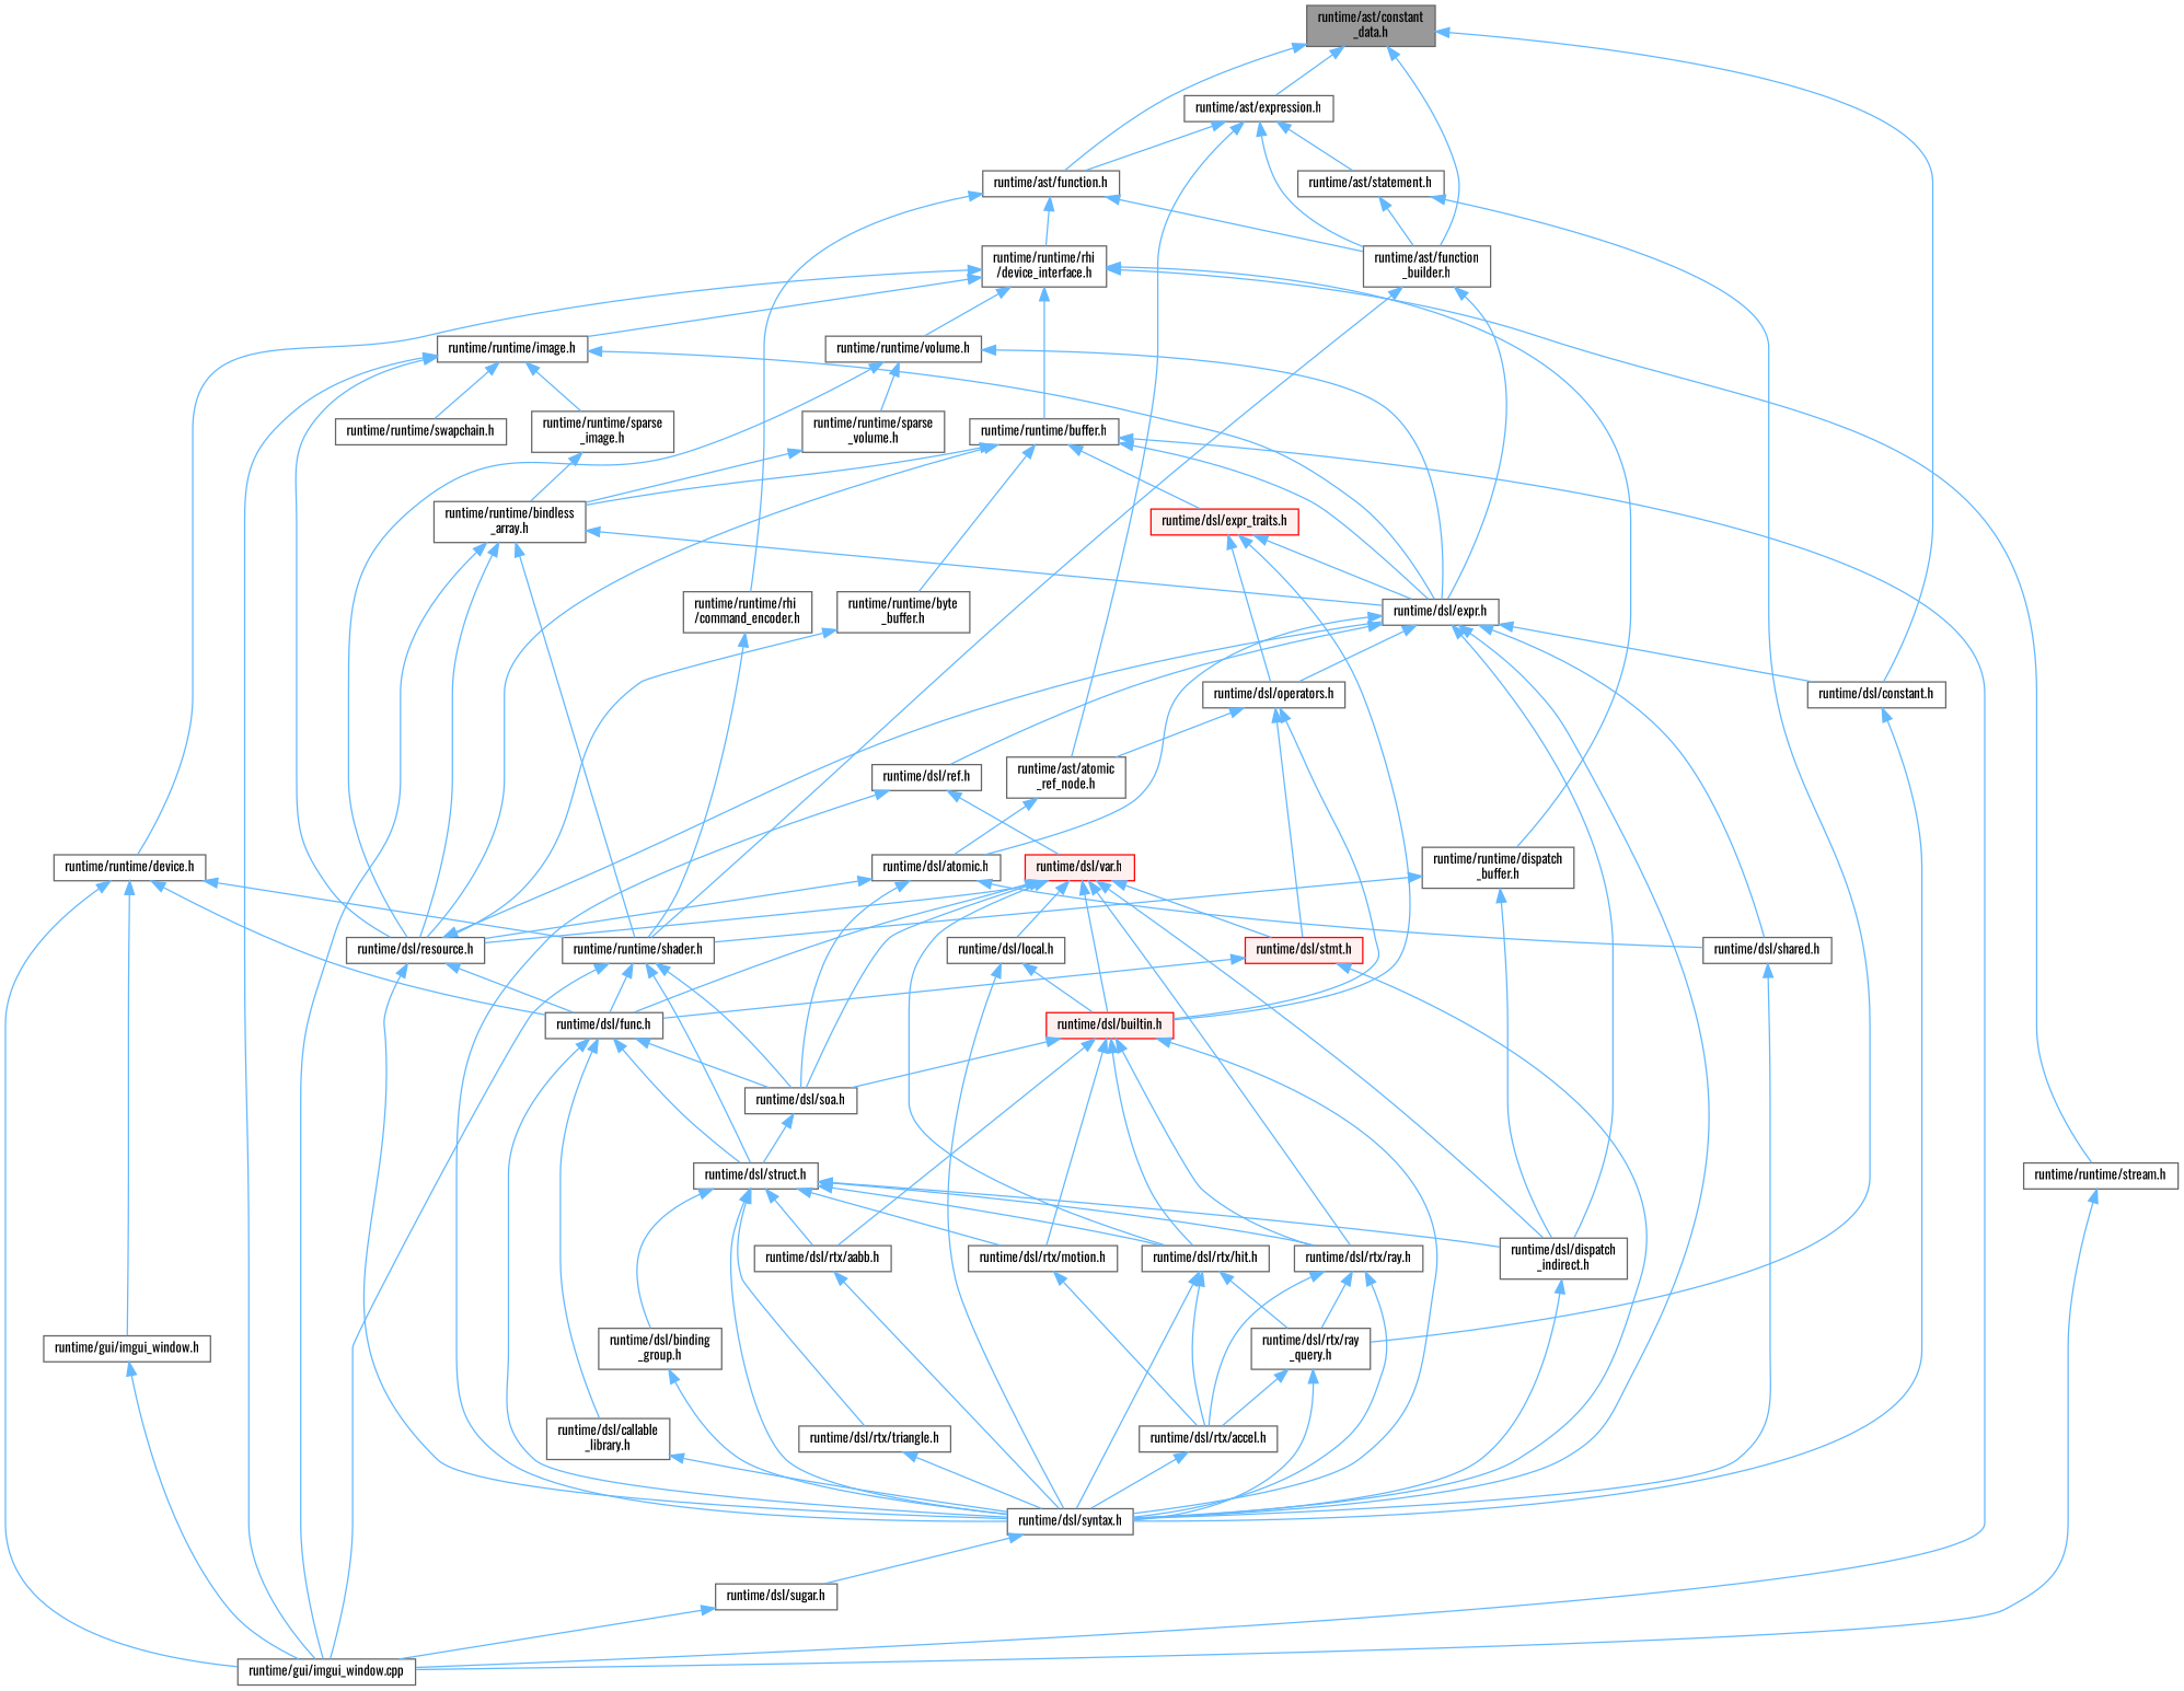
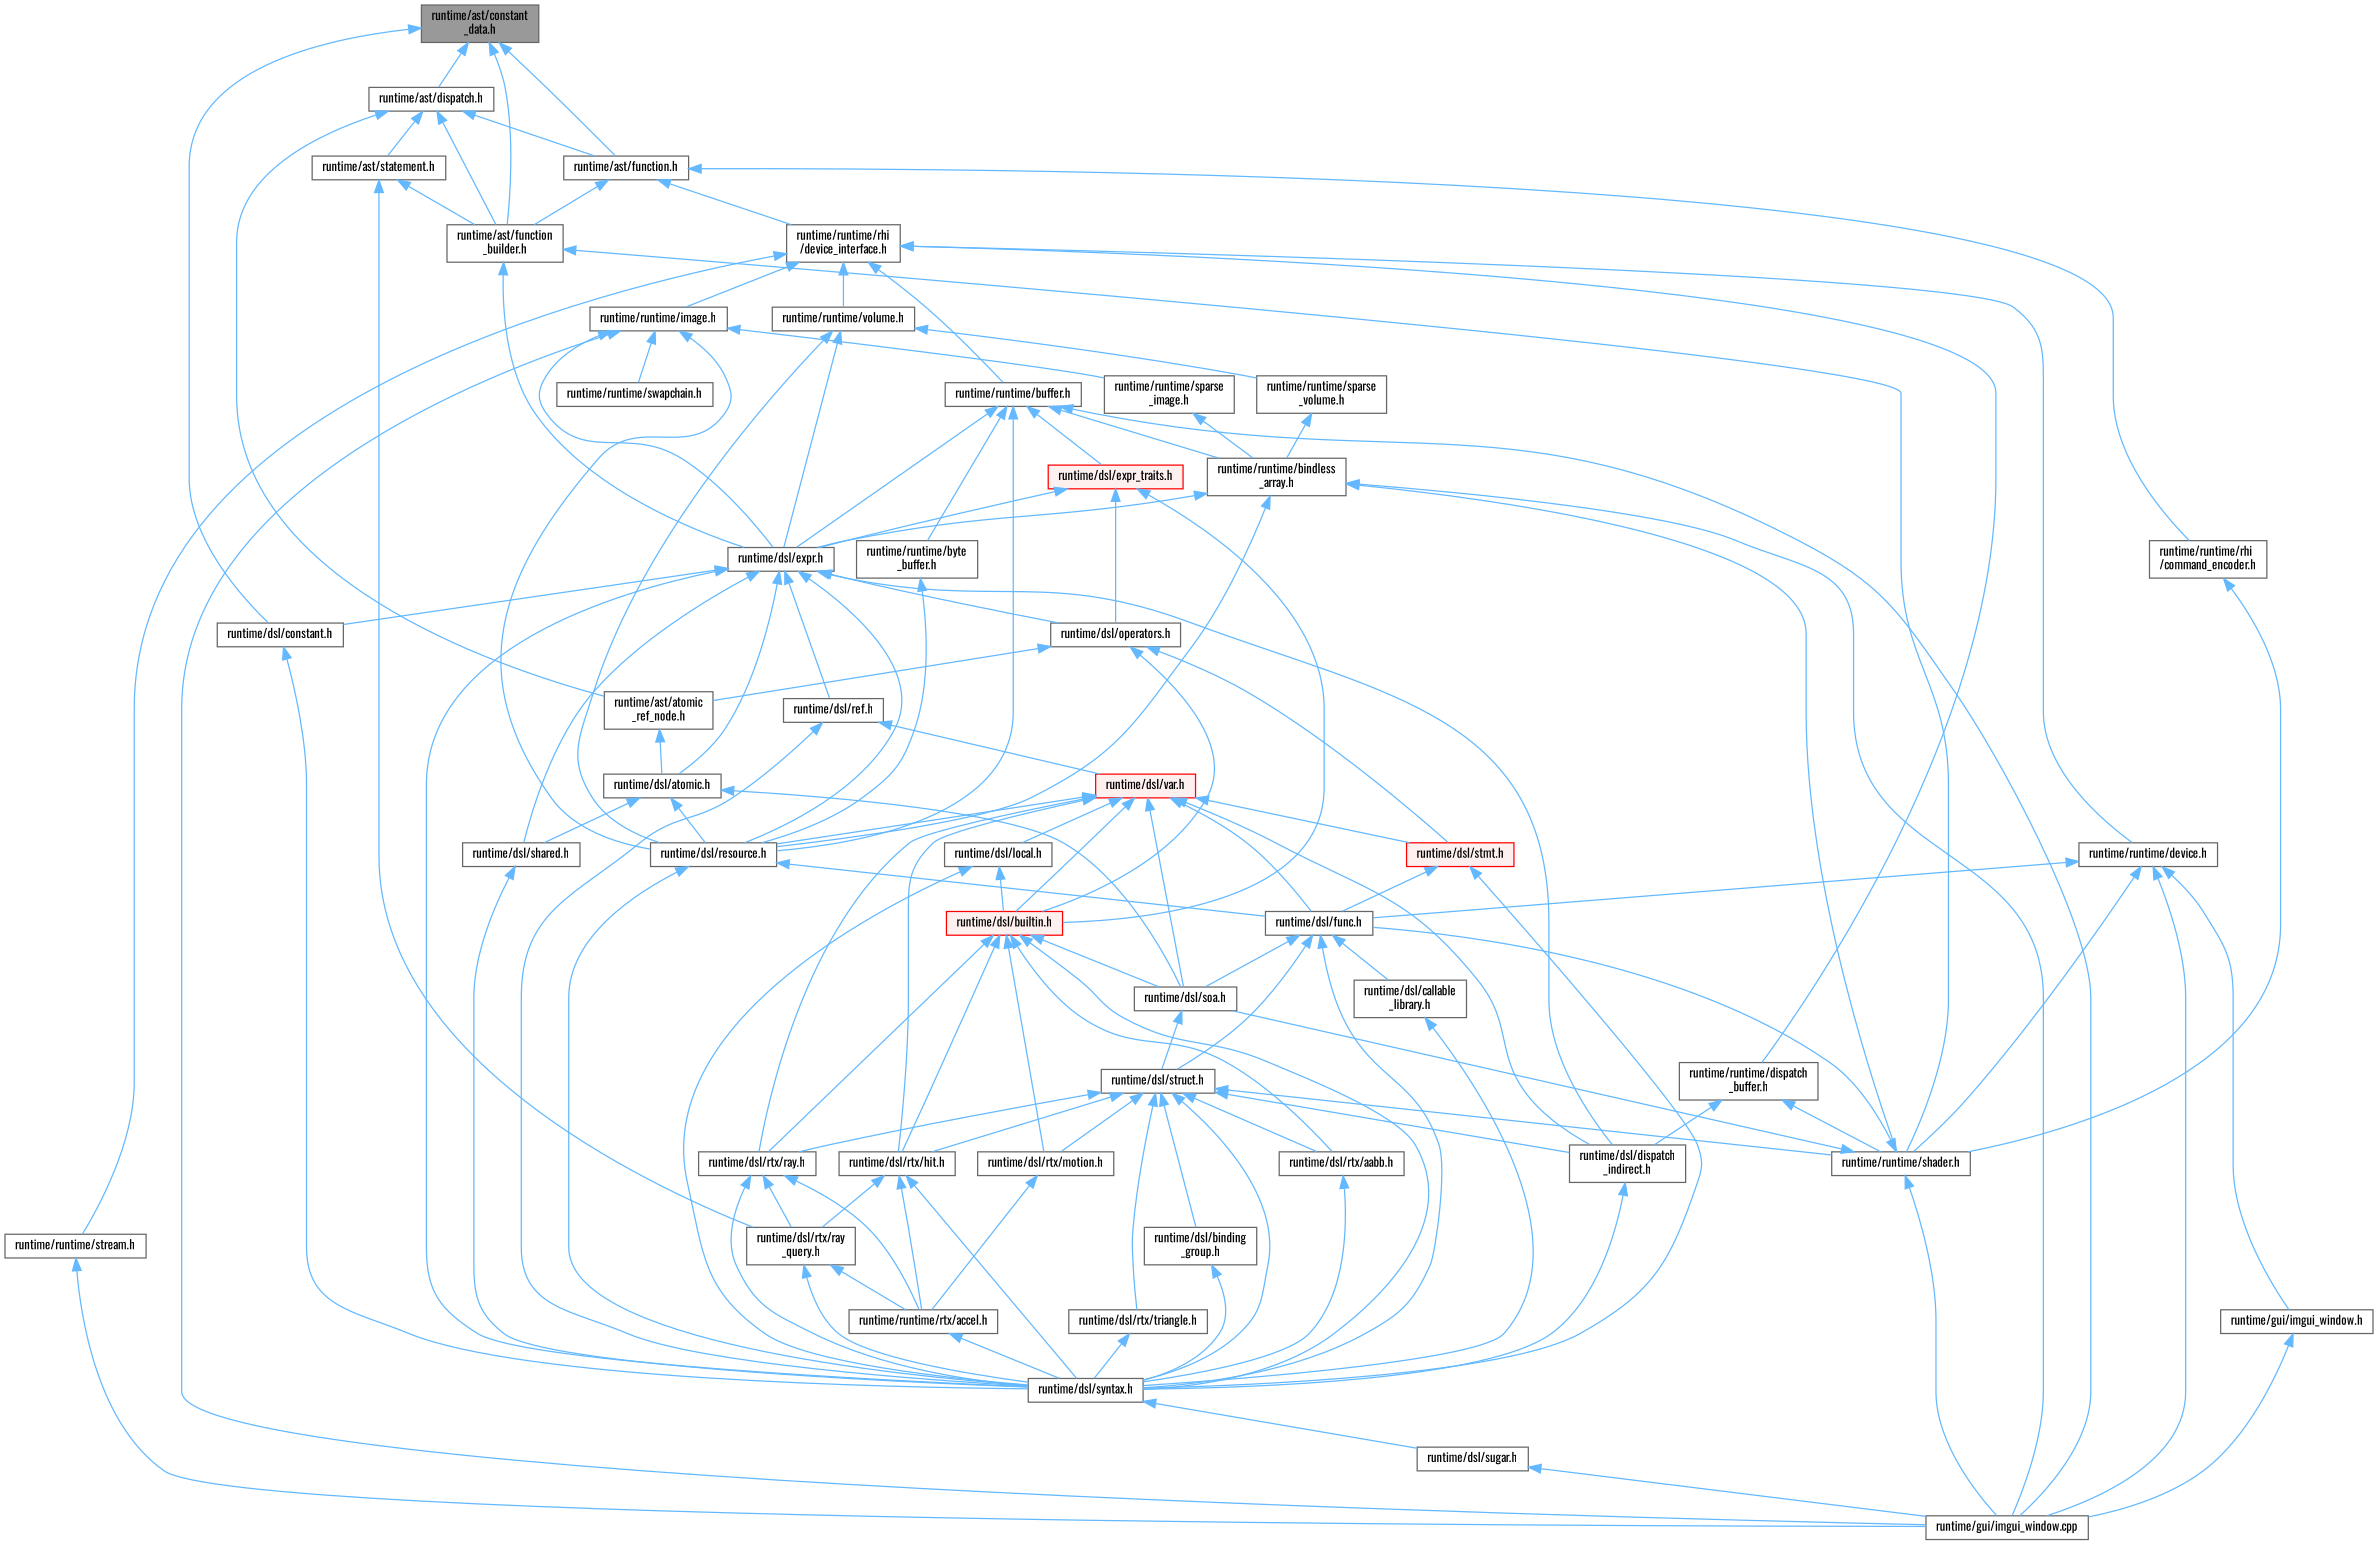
  digraph {
    fontname=Oswald
    node [color=grey40 fillcolor=white fontname=Oswald fontsize=10 shape=box style=filled]
    edge [color=steelblue1 dir=back fontname=Oswald fontsize=10 labelfontname=Helvetica labelfontsize=10 style=solid]
    n1 [color=gray40 fillcolor=grey60 fontcolor=black height=0.2 label="runtime/ast/constant\l_data.h" width=0.4]
-   n2 [height=0.2 label="runtime/ast/expression.h" width=0.4]
+   n2 [height=0.2 label="runtime/ast/dispatch.h" width=0.4]
    n3 [height=0.2 label="runtime/ast/function.h" width=0.4]
    n4 [height=0.2 label="runtime/ast/function\l_builder.h" width=0.4]
    n5 [height=0.2 label="runtime/dsl/constant.h" width=0.4]
    n6 [height=0.2 label="runtime/ast/atomic\l_ref_node.h" width=0.4]
    n7 [height=0.2 label="runtime/ast/statement.h" width=0.4]
    n8 [height=0.2 label="runtime/runtime/rhi\l/command_encoder.h" width=0.4]
    n9 [height=0.2 label="runtime/runtime/rhi\l/device_interface.h" width=0.4]
    n10 [height=0.2 label="runtime/dsl/expr.h" width=0.4]
    n11 [height=0.2 label="runtime/runtime/shader.h" width=0.4]
    n12 [height=0.2 label="runtime/dsl/syntax.h" width=0.4]
    n13 [height=0.2 label="runtime/dsl/atomic.h" width=0.4]
    n14 [height=0.2 label="runtime/dsl/rtx/ray\l_query.h" width=0.4]
    n15 [height=0.2 label="runtime/dsl/resource.h" width=0.4]
    n16 [height=0.2 label="runtime/dsl/soa.h" width=0.4]
    n17 [height=0.2 label="runtime/dsl/shared.h" width=0.4]
    n18 [height=0.2 label="runtime/dsl/func.h" width=0.4]
    n19 [height=0.2 label="runtime/dsl/struct.h" width=0.4]
    n20 [height=0.2 label="runtime/dsl/callable\l_library.h" width=0.4]
    n21 [height=0.2 label="runtime/dsl/sugar.h" width=0.4]
    n22 [height=0.2 label="runtime/dsl/binding\l_group.h" width=0.4]
    n23 [height=0.2 label="runtime/dsl/dispatch\l_indirect.h" width=0.4]
    n24 [height=0.2 label="runtime/dsl/rtx/aabb.h" width=0.4]
    n25 [height=0.2 label="runtime/dsl/rtx/hit.h" width=0.4]
    n26 [height=0.2 label="runtime/dsl/rtx/motion.h" width=0.4]
    n27 [height=0.2 label="runtime/dsl/rtx/ray.h" width=0.4]
    n28 [height=0.2 label="runtime/dsl/rtx/triangle.h" width=0.4]
    n29 [height=0.2 label="runtime/gui/imgui_window.cpp" width=0.4]
-   n30 [height=0.2 label="runtime/dsl/rtx/accel.h" width=0.4]
+   n30 [height=0.2 label="runtime/runtime/rtx/accel.h" width=0.4]
    n31 [height=0.2 label="runtime/runtime/buffer.h" width=0.4]
    n32 [height=0.2 label="runtime/runtime/device.h" width=0.4]
    n33 [height=0.2 label="runtime/runtime/dispatch\l_buffer.h" width=0.4]
    n34 [height=0.2 label="runtime/runtime/image.h" width=0.4]
    n35 [height=0.2 label="runtime/runtime/stream.h" width=0.4]
    n36 [height=0.2 label="runtime/runtime/volume.h" width=0.4]
    n37 [height=0.2 label="runtime/dsl/operators.h" width=0.4]
    n38 [height=0.2 label="runtime/dsl/ref.h" width=0.4]
    n39 [color=red fillcolor="#FFF0F0" height=0.2 label="runtime/dsl/builtin.h" width=0.4]
    n40 [color=red fillcolor="#FFF0F0" height=0.2 label="runtime/dsl/stmt.h" width=0.4]
    n41 [color=red fillcolor="#FFF0F0" height=0.2 label="runtime/dsl/var.h" width=0.4]
    n42 [height=0.2 label="runtime/dsl/local.h" width=0.4]
    n43 [color=red fillcolor="#FFF0F0" height=0.2 label="runtime/dsl/expr_traits.h" width=0.4]
    n44 [height=0.2 label="runtime/runtime/bindless\l_array.h" width=0.4]
    n45 [height=0.2 label="runtime/runtime/byte\l_buffer.h" width=0.4]
    n46 [height=0.2 label="runtime/gui/imgui_window.h" width=0.4]
    n47 [height=0.2 label="runtime/runtime/sparse\l_image.h" width=0.4]
    n48 [height=0.2 label="runtime/runtime/swapchain.h" width=0.4]
    n49 [height=0.2 label="runtime/runtime/sparse\l_volume.h" width=0.4]
    n1 -> n2
    n1 -> n3
    n1 -> n4
    n1 -> n5
    n2 -> n3
    n2 -> n4
    n2 -> n6
    n2 -> n7
    n3 -> n4
    n3 -> n8
    n3 -> n9
    n4 -> n10
    n4 -> n11
    n5 -> n12
    n6 -> n13
    n7 -> n4
    n7 -> n14
    n8 -> n11
    n9 -> n31
    n9 -> n32
    n9 -> n33
    n9 -> n34
    n9 -> n35
    n9 -> n36
    n10 -> n5
    n10 -> n12
    n10 -> n13
-   n15 -> n10
+   n10 -> n15
    n10 -> n17
    n10 -> n23
    n10 -> n37
    n10 -> n38
    n11 -> n16
    n11 -> n18
-   n11 -> n19
+   n19 -> n11
    n11 -> n29
    n12 -> n21
    n13 -> n15
    n13 -> n16
    n13 -> n17
    n14 -> n12
    n14 -> n30
    n15 -> n12
    n15 -> n18
    n16 -> n19
    n17 -> n12
    n18 -> n12
    n18 -> n16
    n18 -> n19
    n18 -> n20
    n19 -> n12
    n19 -> n22
    n19 -> n23
    n19 -> n24
    n19 -> n25
    n19 -> n26
    n19 -> n27
    n19 -> n28
    n20 -> n12
    n21 -> n29
    n22 -> n12
    n23 -> n12
    n24 -> n12
    n25 -> n12
    n25 -> n14
    n25 -> n30
    n26 -> n30
    n27 -> n12
    n27 -> n14
    n27 -> n30
    n28 -> n12
    n30 -> n12
    n31 -> n10
    n31 -> n15
    n31 -> n29
    n31 -> n43
    n31 -> n44
    n31 -> n45
    n32 -> n11
    n32 -> n18
    n32 -> n29
    n32 -> n46
    n33 -> n11
    n33 -> n23
    n34 -> n10
    n34 -> n15
    n34 -> n29
    n34 -> n47
    n34 -> n48
    n35 -> n29
    n36 -> n10
    n36 -> n15
    n36 -> n49
    n37 -> n6
    n37 -> n39
    n37 -> n40
    n38 -> n12
    n38 -> n41
    n39 -> n12
    n39 -> n16
    n39 -> n24
    n39 -> n25
    n39 -> n26
    n39 -> n27
    n40 -> n12
    n40 -> n18
    n41 -> n15
    n41 -> n16
    n41 -> n18
    n41 -> n23
    n41 -> n25
    n41 -> n27
    n41 -> n39
    n41 -> n40
    n41 -> n42
    n42 -> n12
    n42 -> n39
    n43 -> n10
    n43 -> n37
    n43 -> n39
    n44 -> n10
    n44 -> n11
    n44 -> n15
    n44 -> n29
    n45 -> n15
    n46 -> n29
    n47 -> n44
    n49 -> n44
  }
